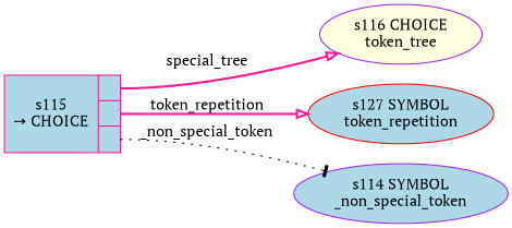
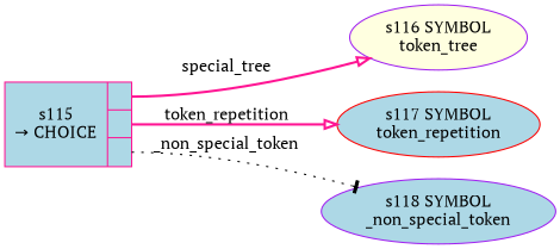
  digraph {
    fontname="PT Serif"
    rankdir=LR
    node [color=purple fillcolor=lightblue fontname="PT Serif" style=filled]
    edge [arrowhead=onormal color=deeppink fontname="PT Serif" style=bold]
    n1 [color=deeppink fixedsize=false label="{s115\n&rarr; CHOICE|{<p0>|<p1>|<p2>}}" peripheries=1 shape=record]
-   n2 [fillcolor=lightyellow label="s116 CHOICE\ntoken_tree"]
-   n3 [color=red label="s127 SYMBOL\ntoken_repetition"]
-   n4 [label="s114 SYMBOL\n_non_special_token"]
+   n2 [fillcolor=lightyellow label="s116 SYMBOL\ntoken_tree"]
+   n3 [color=red label="s117 SYMBOL\ntoken_repetition"]
+   n4 [label="s118 SYMBOL\n_non_special_token"]
    n1 -> n2 [label=special_tree tailport=p0]
    n1 -> n3 [label=token_repetition tailport=p1]
    n1 -> n4 [arrowhead=tee color=black label=_non_special_token style=dotted tailport=p2]
  }
